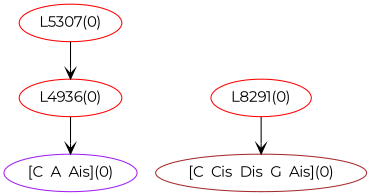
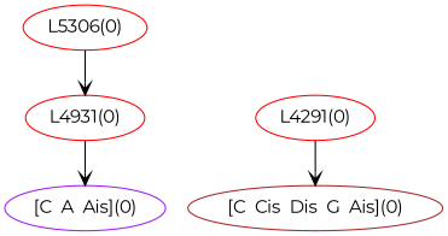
  digraph {
    fontname=Montserrat
    node [color=red fontname=Montserrat]
    edge [arrowhead=vee fontname=Montserrat]
-   "L5306(0)" [label="L5307(0)"]
-   "L4936(0)"
-   "L4291(0)" [label="L8291(0)"]
+   "L5306(0)"
+   "L4936(0)" [label="L4931(0)"]
+   "L4291(0)"
    "[C  A  Ais](0)" [color=purple]
    "[C  Cis  Dis  G  Ais](0)" [color=brown]
    subgraph sub_1 {
      rank=min
      "L5306(0)"
    }
    subgraph sub_2 {
      rank=same
      "L4936(0)"
      "L4291(0)"
    }
    subgraph sub_3 {
      rank=max
      "[C  A  Ais](0)"
      "[C  Cis  Dis  G  Ais](0)"
    }
    "L5306(0)" -> "L4936(0)"
    "L4936(0)" -> "[C  A  Ais](0)"
    "L4291(0)" -> "[C  Cis  Dis  G  Ais](0)"
  }
